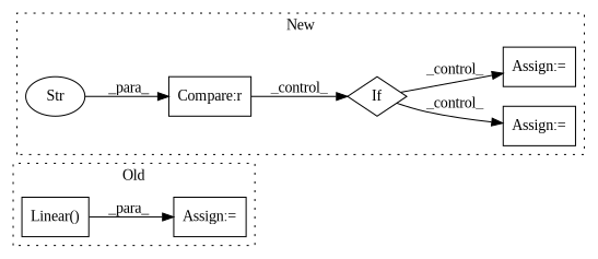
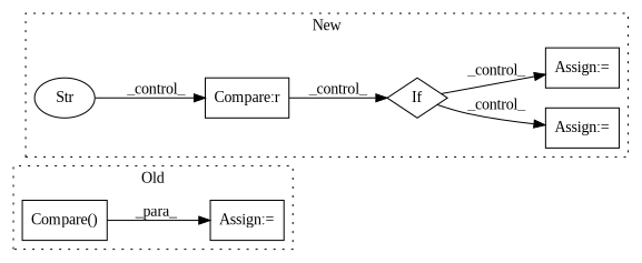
  digraph {
    fontname="Liberation Serif"
    rankdir=LR
    node [a=68 fontname="Liberation Serif" l=3 shape=box]
    edge [fontname="Liberation Serif"]
-   n1 [a=75 l="10,1" label="Linear()" s="1524,1552"]
+   n1 [a=75 l="10,1" label="Compare()" s="1524,1552"]
    n2 [label="Assign:=" s=1399]
    n3 [a=96 l="0,14" label=If s="3038,3053" shape=diamond]
    n4 [label="Assign:=" s=3143]
    n5 [a=40 l=15 label="Compare:r" s=3038]
    n6 [a=66 l=7 label=Str s=3046 shape=ellipse]
    n7 [label="Assign:=" s=3234]
    subgraph cluster_1 {
      label=Old
      style=dotted
      n1
      n2
    }
    subgraph cluster_2 {
      label=New
      style=dotted
      n3
      n4
      n5
      n6
      n7
    }
    n1 -> n2 [label=_para_]
    n3 -> n4 [label=_control_]
    n3 -> n7 [label=_control_]
    n5 -> n3 [label=_control_]
-   n6 -> n5 [label=_para_]
+   n6 -> n5 [label=_control_]
  }
